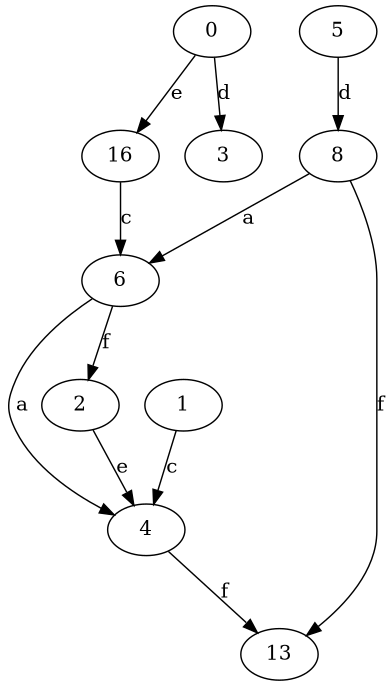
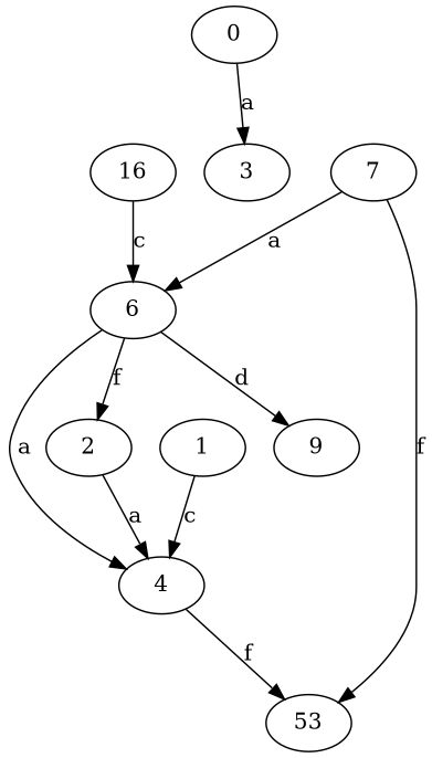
  strict digraph {
    2
    4
-   13
+   13 [label=53]
    0
    3
    n6 [label=16]
-   5
-   8
+   8 [label=7]
    6
    1
-   2 -> 4 [label=e]
+   9
+   2 -> 4 [label=a]
    4 -> 13 [label=f]
-   0 -> 3 [label=d]
-   0 -> n6 [label=e]
+   0 -> 3 [label=a]
    n6 -> 6 [label=c]
-   5 -> 8 [label=d]
    8 -> 13 [label=f]
    8 -> 6 [label=a]
    6 -> 2 [label=f]
    6 -> 4 [label=a]
+   6 -> 9 [label=d]
    1 -> 4 [label=c]
  }
